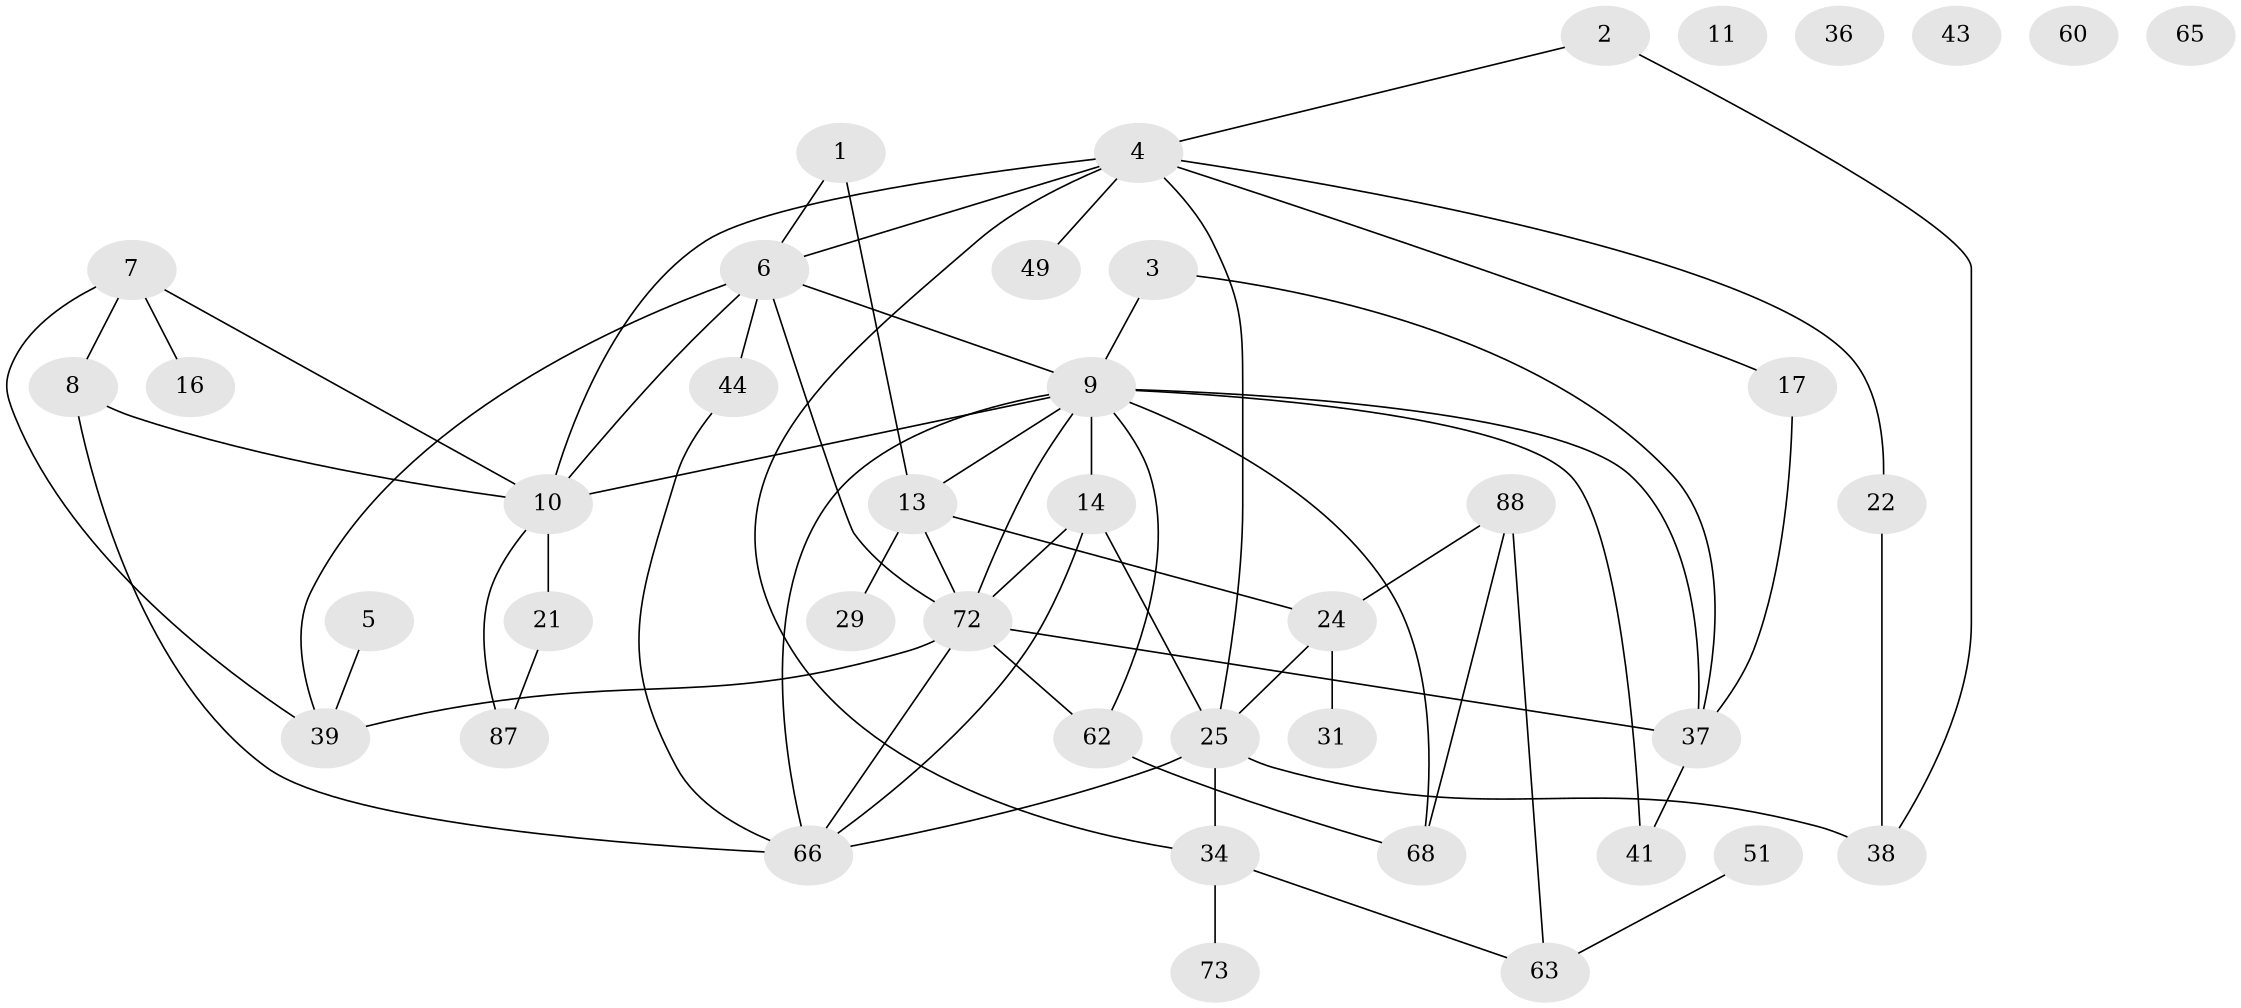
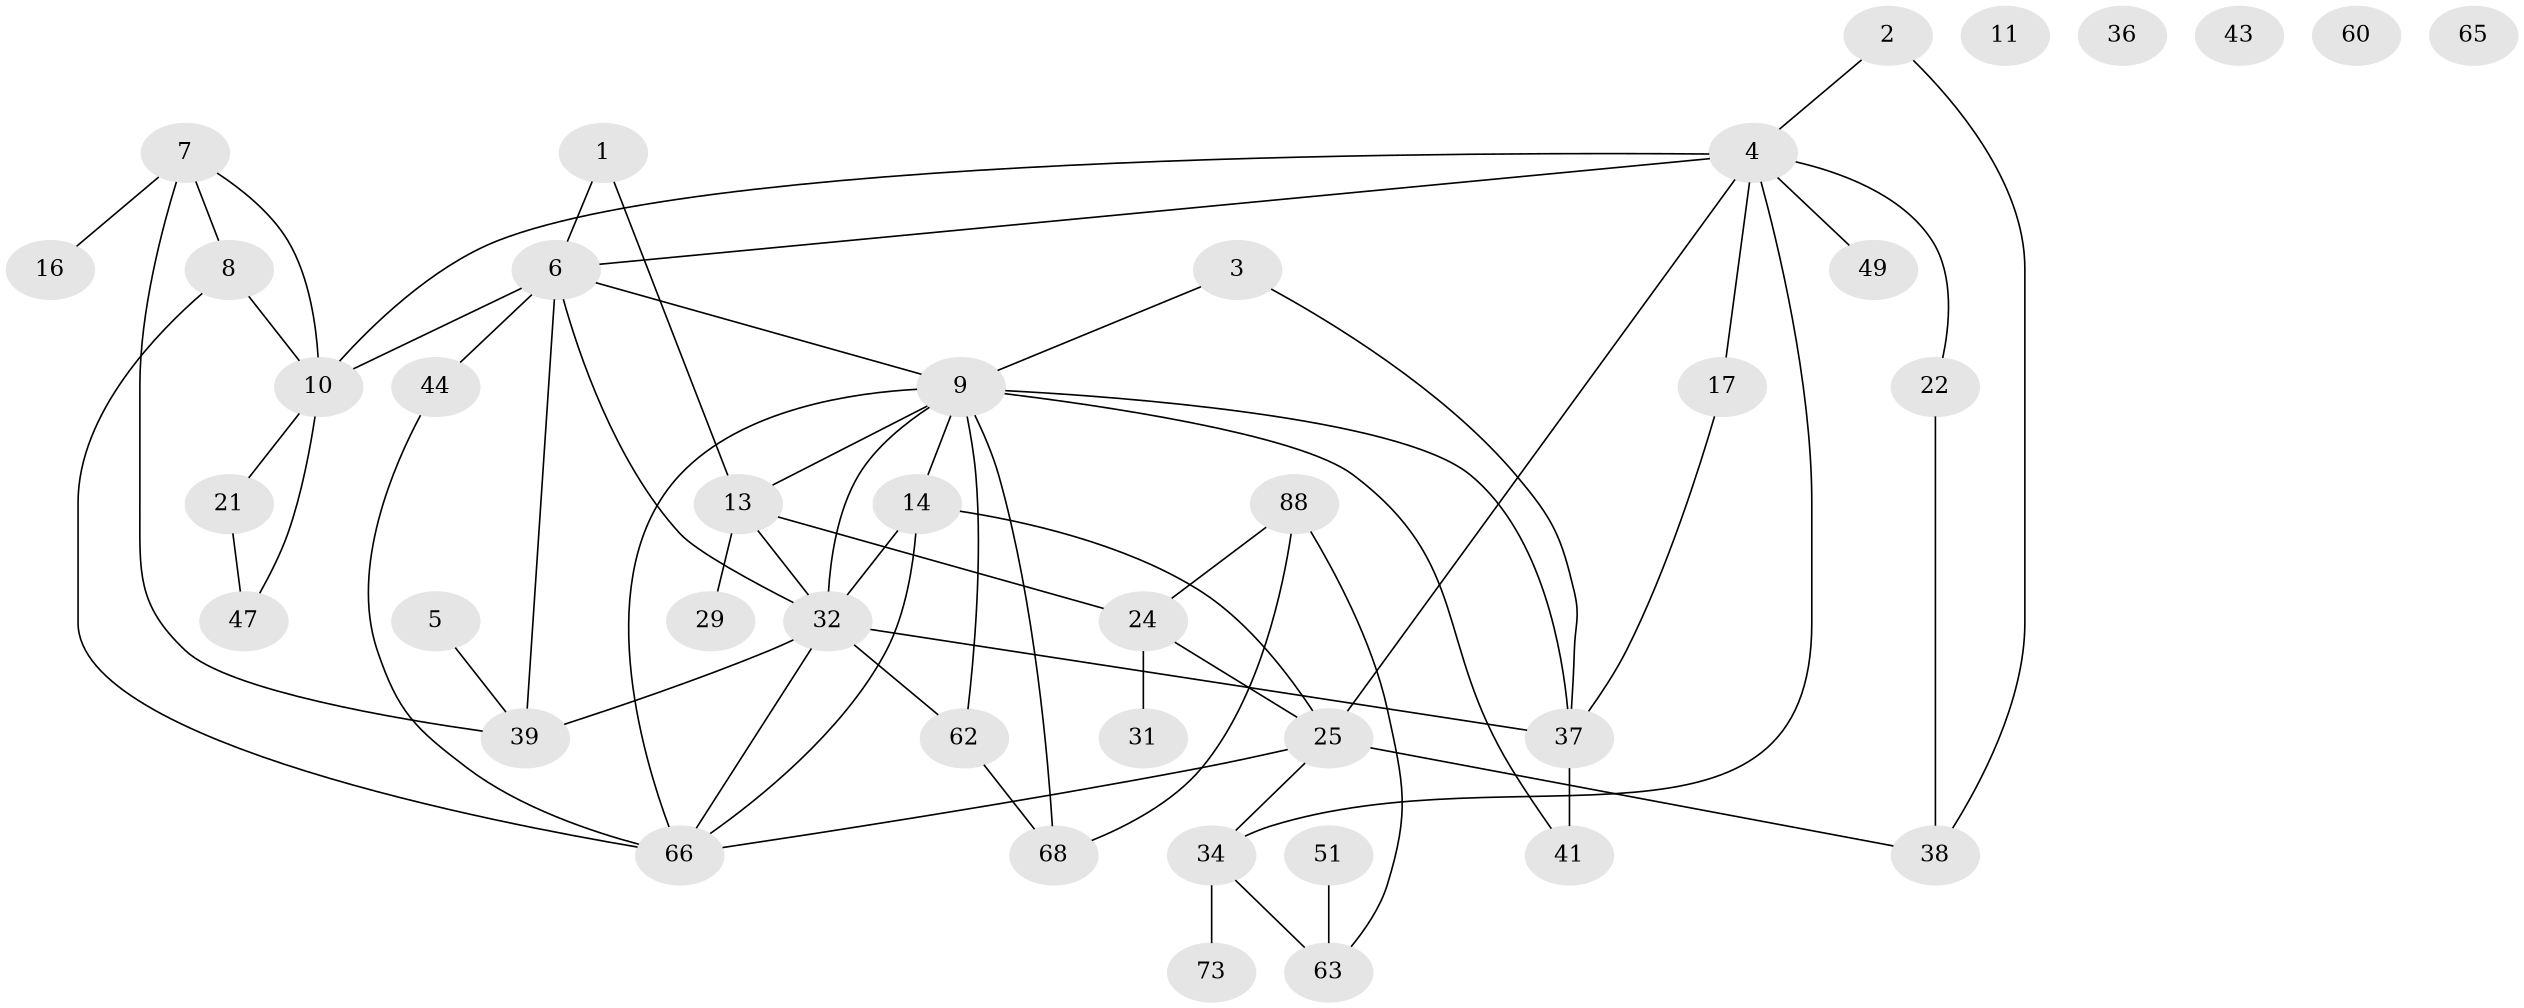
  graph {
    node [color=gray90 style=filled]
    6 [super="+23"]
    9 [super="+61+42"]
    10 [super="+12"]
    n4 [label=39 super="+57"]
-   32 [super="+35+52" label=72]
+   32 [super="+35+52"]
    44
    1
    13 [super="+40"]
    24
    29
    4 [super="+71+15+20"]
    17
    22
    25 [super="+56+27+48"]
    34
    49
    2
    38 [super="+45"]
    3 [super="+67"]
    37 [super="+39"]
    66 [super="+70"]
    14 [super="+19+53"]
    41 [super="+59"]
    62
    68 [super="+69"]
    21
-   47 [label=87]
+   47
    63
    73
    5 [super="+54"]
    7 [super="+26"]
    8
    16 [super="+46"]
    11
    31
    n36 [label=88]
    36
    43
    51
    60
    65
    6 -- 9
    6 -- 10
    6 -- n4 [weight=2]
    6 -- 32 [weight=2]
    6 -- 44 [weight=2]
-   9 -- 10
    9 -- 32
    9 -- 13
    9 -- 37
    9 -- 66
    9 -- 14
    9 -- 41
    9 -- 62
    9 -- 68
    10 -- 21
    10 -- 47
    32 -- n4 [weight=2]
    32 -- 37 [weight=2]
    32 -- 66
    32 -- 62
    44 -- 66
    1 -- 6
    1 -- 13
    13 -- 32
    13 -- 24
    13 -- 29
    24 -- 25
    24 -- 31
    4 -- 6
    4 -- 10
    4 -- 17
    4 -- 22
    4 -- 25
    4 -- 34
    4 -- 49
    17 -- 37
    22 -- 38
    25 -- 34
    25 -- 38
    25 -- 66
    34 -- 63
    34 -- 73
    2 -- 4
    2 -- 38
    3 -- 9
    3 -- 37
    37 -- 41 [weight=2]
    14 -- 32
    14 -- 25
    14 -- 66
    62 -- 68
    21 -- 47
    5 -- n4
    7 -- 10
    7 -- n4
    7 -- 8
    7 -- 16
    8 -- 10
    8 -- 66
    n36 -- 24
    n36 -- 68
    n36 -- 63
    51 -- 63
  }
